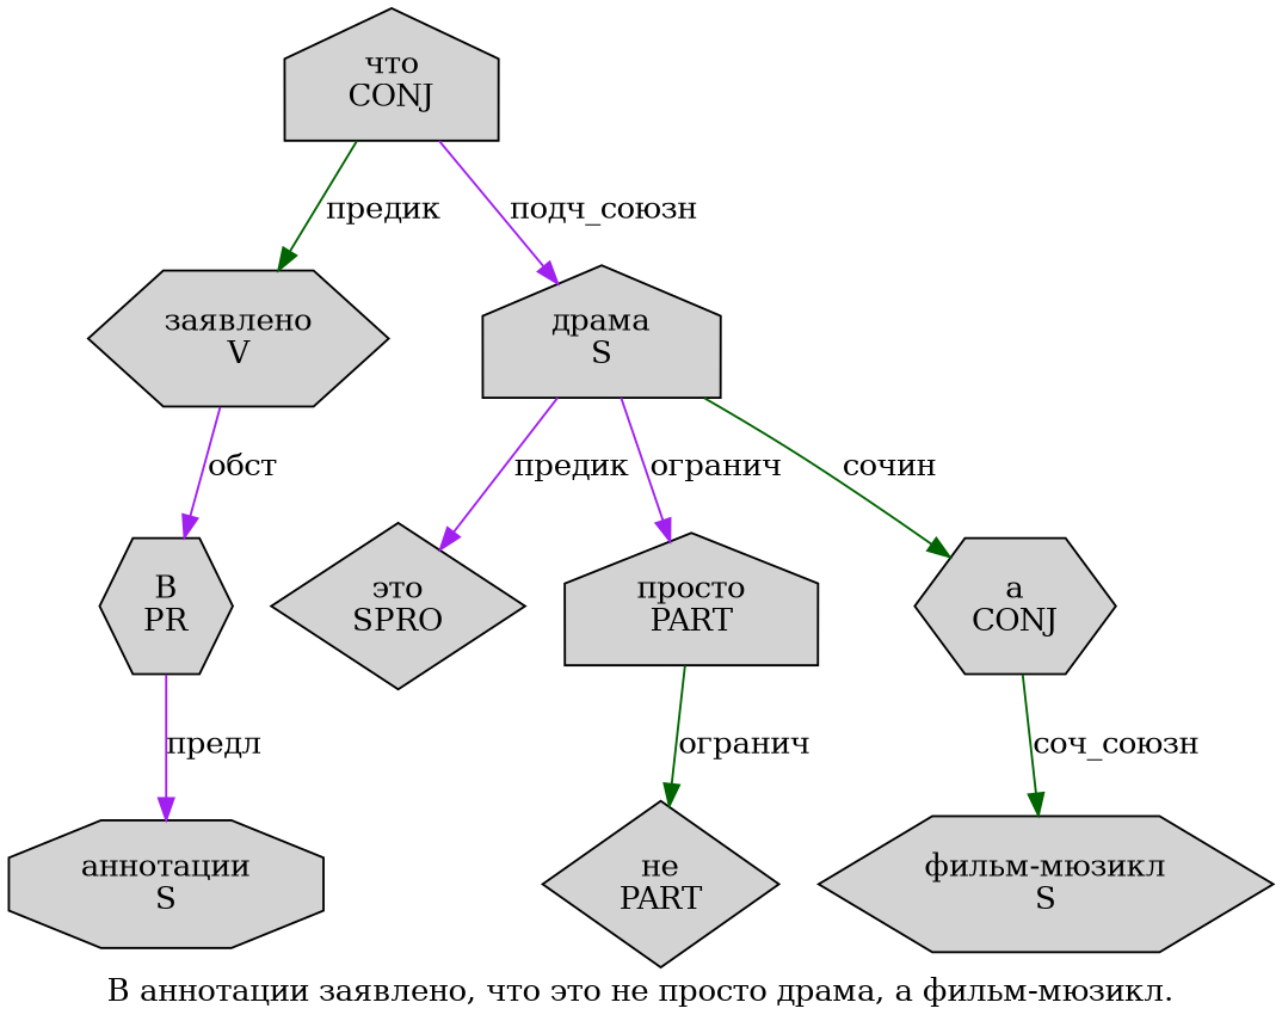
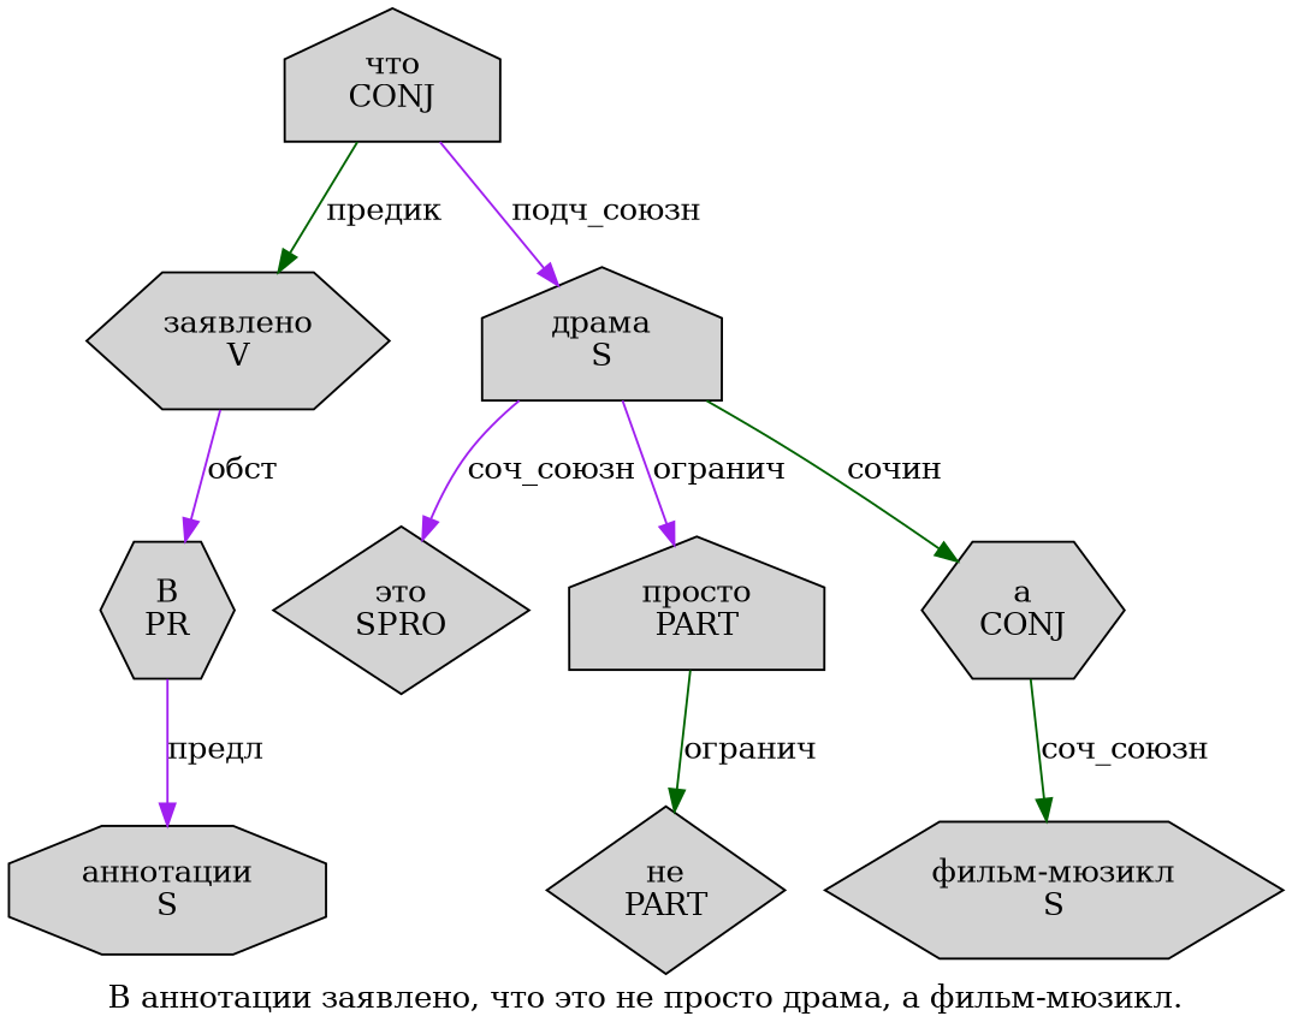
  digraph {
    label="В аннотации заявлено, что это не просто драма, а фильм-мюзикл."
    node [fillcolor=lightgray penwidth=1 shape=hexagon style=filled]
    edge [color=purple]
    n1 [label="В\nPR"]
    n2 [label="аннотации\nS" shape=octagon]
    n3 [label="заявлено\nV"]
    n4 [label="что\nCONJ" shape=house]
    n5 [label="драма\nS" shape=house]
    n6 [label="это\nSPRO" shape=diamond]
    n7 [label="просто\nPART" shape=house]
    n8 [label="а\nCONJ"]
    n9 [label="не\nPART" shape=diamond]
    n10 [label="фильм-мюзикл\nS"]
    n1 -> n2 [label="предл"]
    n3 -> n1 [label="обст"]
    n4 -> n3 [color=darkgreen label="предик"]
    n4 -> n5 [label="подч_союзн"]
-   n5 -> n6 [label="предик"]
+   n5 -> n6 [label="соч_союзн"]
    n5 -> n7 [label="огранич"]
    n5 -> n8 [color=darkgreen label="сочин"]
    n7 -> n9 [color=darkgreen label="огранич"]
    n8 -> n10 [color=darkgreen label="соч_союзн"]
  }
